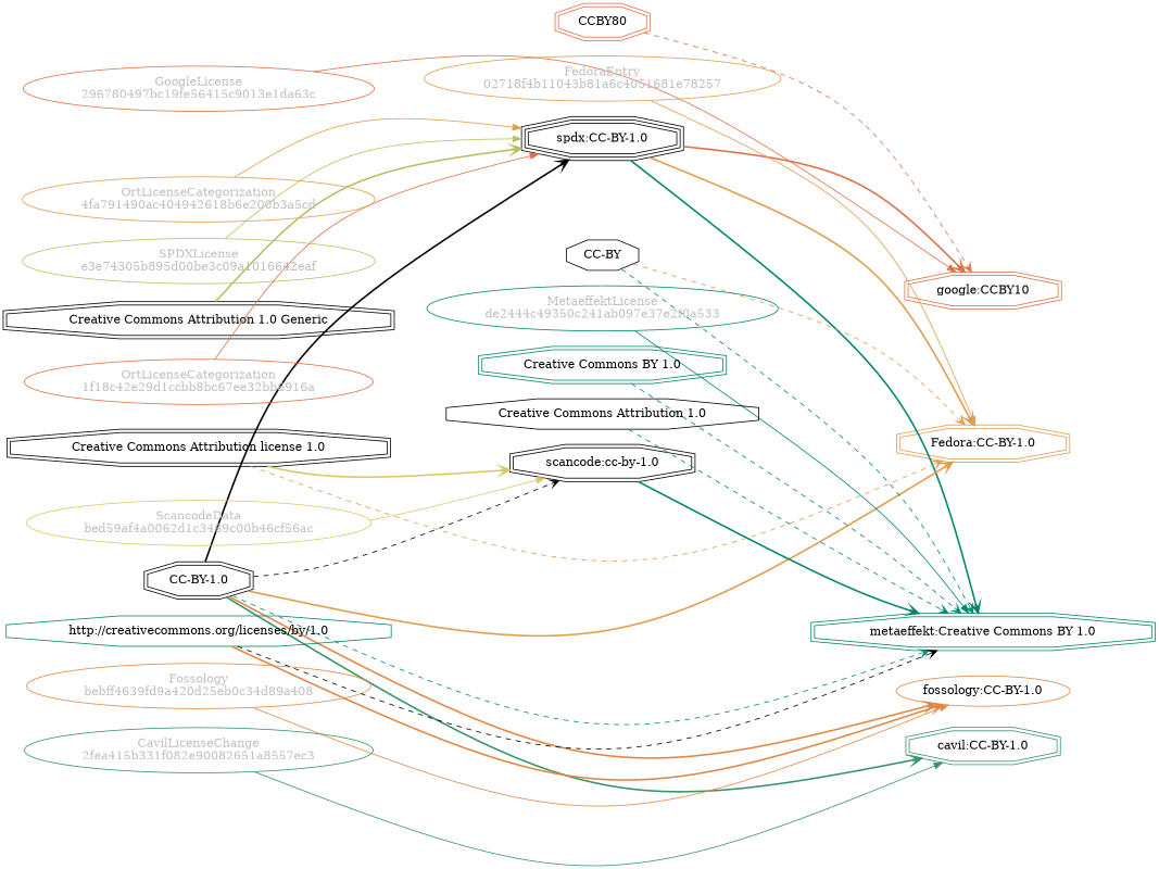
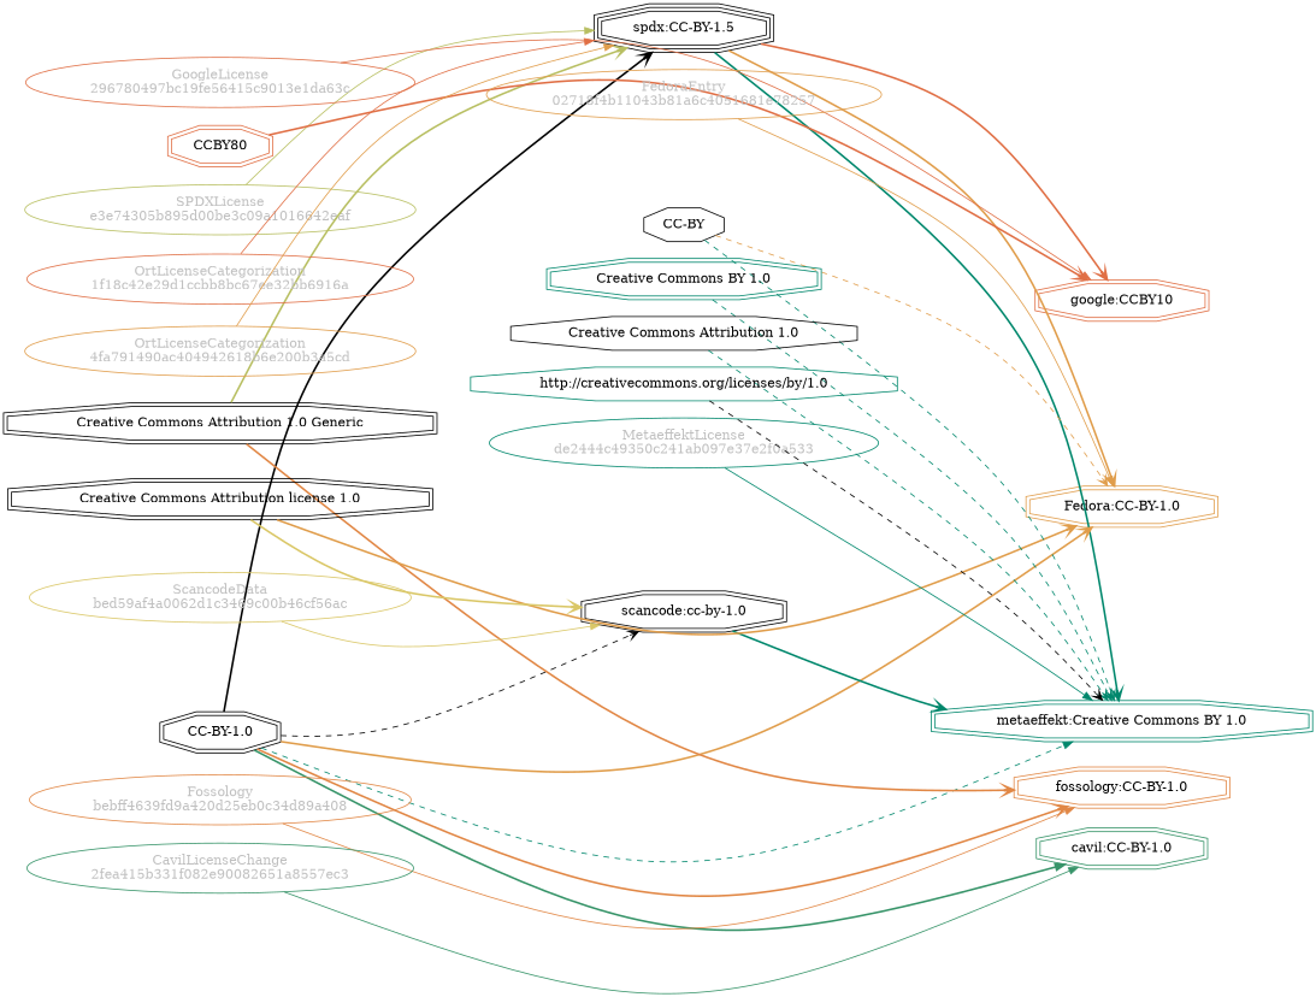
  strict digraph {
    rankdir=LR
    splines=curved
    node [shape=doubleoctagon]
    edge [color="#00876c" weight=0.5 arrowhead=vee style=bold]
    n1 [color="#b8bf62" fillcolor="beige;1" fontcolor=gray label="SPDXLicense\ne3e74305b895d00be3c09a1016642eaf" shape=ellipse]
-   n2 [label="spdx:CC-BY-1.0" shape=tripleoctagon]
+   n2 [label="spdx:CC-BY-1.5" shape=tripleoctagon]
    n3 [color="#e06f45" label="google:CCBY10"]
    n4 [color="#e09d4b" label="Fedora:CC-BY-1.0"]
    n5 [color="#00876c" label="metaeffekt:Creative Commons BY 1.0"]
    n6 [label="CC-BY-1.0"]
    n7 [label="scancode:cc-by-1.0"]
-   n8 [color="#e18745" label="fossology:CC-BY-1.0" shape=ellipse]
+   n8 [color="#e18745" label="fossology:CC-BY-1.0"]
    n9 [color="#379469" label="cavil:CC-BY-1.0"]
    n10 [label="Creative Commons Attribution 1.0 Generic"]
    n11 [color="#e06f45" fillcolor="beige;1" fontcolor=gray label="GoogleLicense\n296780497bc19fe56415c9013e1da63c" shape=ellipse]
    n12 [color="#e06f45" label=CCBY80]
    n13 [color="#e09d4b" fillcolor="beige;1" fontcolor=gray label="FedoraEntry\n02718f4b11043b81a6c4051681e78257" shape=ellipse]
    n14 [label="Creative Commons Attribution license 1.0"]
    n15 [label="CC-BY" shape=octagon]
    n16 [color="#dac767" fillcolor="beige;1" fontcolor=gray label="ScancodeData\nbed59af4a0062d1c3469c00b46cf56ac" shape=ellipse]
    n17 [color="#e18745" fillcolor="beige;1" fontcolor=gray label="Fossology\nbebff4639fd9a420d25eb0c34d89a408" shape=ellipse]
    n18 [color="#e06f45" fillcolor="beige;1" fontcolor=gray label="OrtLicenseCategorization\n1f18c42e29d1ccbb8bc67ee32bb6916a" shape=ellipse]
    n19 [color="#e09d4b" fillcolor="beige;1" fontcolor=gray label="OrtLicenseCategorization\n4fa791490ac404942618b6e200b3a5cd" shape=ellipse]
    n20 [color="#379469" fillcolor="beige;1" fontcolor=gray label="CavilLicenseChange\n2fea415b331f082e90082651a8557ec3" shape=ellipse]
    n21 [color="#00876c" fillcolor="beige;1" fontcolor=gray label="MetaeffektLicense\nde2444c49350c241ab097e37e2f0a533" shape=ellipse]
    n22 [color="#00876c" label="Creative Commons BY 1.0"]
    n23 [label="Creative Commons Attribution 1.0" shape=octagon]
    n24 [color="#00876c" label="http://creativecommons.org/licenses/by/1.0" shape=octagon]
    n1 -> n2 [color="#b8bf62" arrowhead="" style=""]
    n2 -> n3 [color="#e06f45" weight=0.7]
    n2 -> n4 [color="#e09d4b" weight=0.7]
    n2 -> n5 [weight=0.7]
    n6 -> n2 [weight=0.7 color=""]
    n6 -> n4 [color="#e09d4b" weight=0.7]
-   n6 -> n5 [style=dashed]
+   n6 -> n5 [arrowhead=normal style=dashed]
    n6 -> n7 [style=dashed weight=0.7 color=""]
    n6 -> n8 [color="#e18745" weight=0.7]
-   n6 -> n9 [color="#379469" weight=0.7]
+   n6 -> n9 [arrowhead=normal color="#379469" weight=0.7]
    n7 -> n5
    n10 -> n2 [color="#b8bf62" weight=0.7]
-   n24 -> n8 [color="#e18745" weight=0.7]
+   n10 -> n8 [color="#e18745" weight=0.7]
    n11 -> n3 [color="#e06f45" arrowhead="" style=""]
-   n12 -> n3 [color="#e06f45" style=dashed weight=0.7]
+   n12 -> n3 [color="#e06f45" weight=0.7]
    n13 -> n4 [color="#e09d4b" arrowhead="" style=""]
-   n14 -> n4 [color="#e09d4b" style=dashed]
+   n14 -> n4 [color="#e09d4b"]
    n14 -> n7 [color="#dac767" weight=0.7]
    n15 -> n4 [color="#e09d4b" style=dashed]
    n15 -> n5 [style=dashed]
    n16 -> n7 [color="#dac767" arrowhead="" style=""]
    n17 -> n8 [color="#e18745" arrowhead="" style=""]
    n18 -> n2 [color="#e06f45" arrowhead="" style=""]
    n19 -> n2 [color="#e09d4b" arrowhead="" style=""]
    n20 -> n9 [color="#379469" arrowhead="" style=""]
    n21 -> n5 [arrowhead="" style=""]
    n22 -> n5 [style=dashed weight=0.7]
    n23 -> n5 [style=dashed]
    n24 -> n5 [color=black style=dashed]
  }
